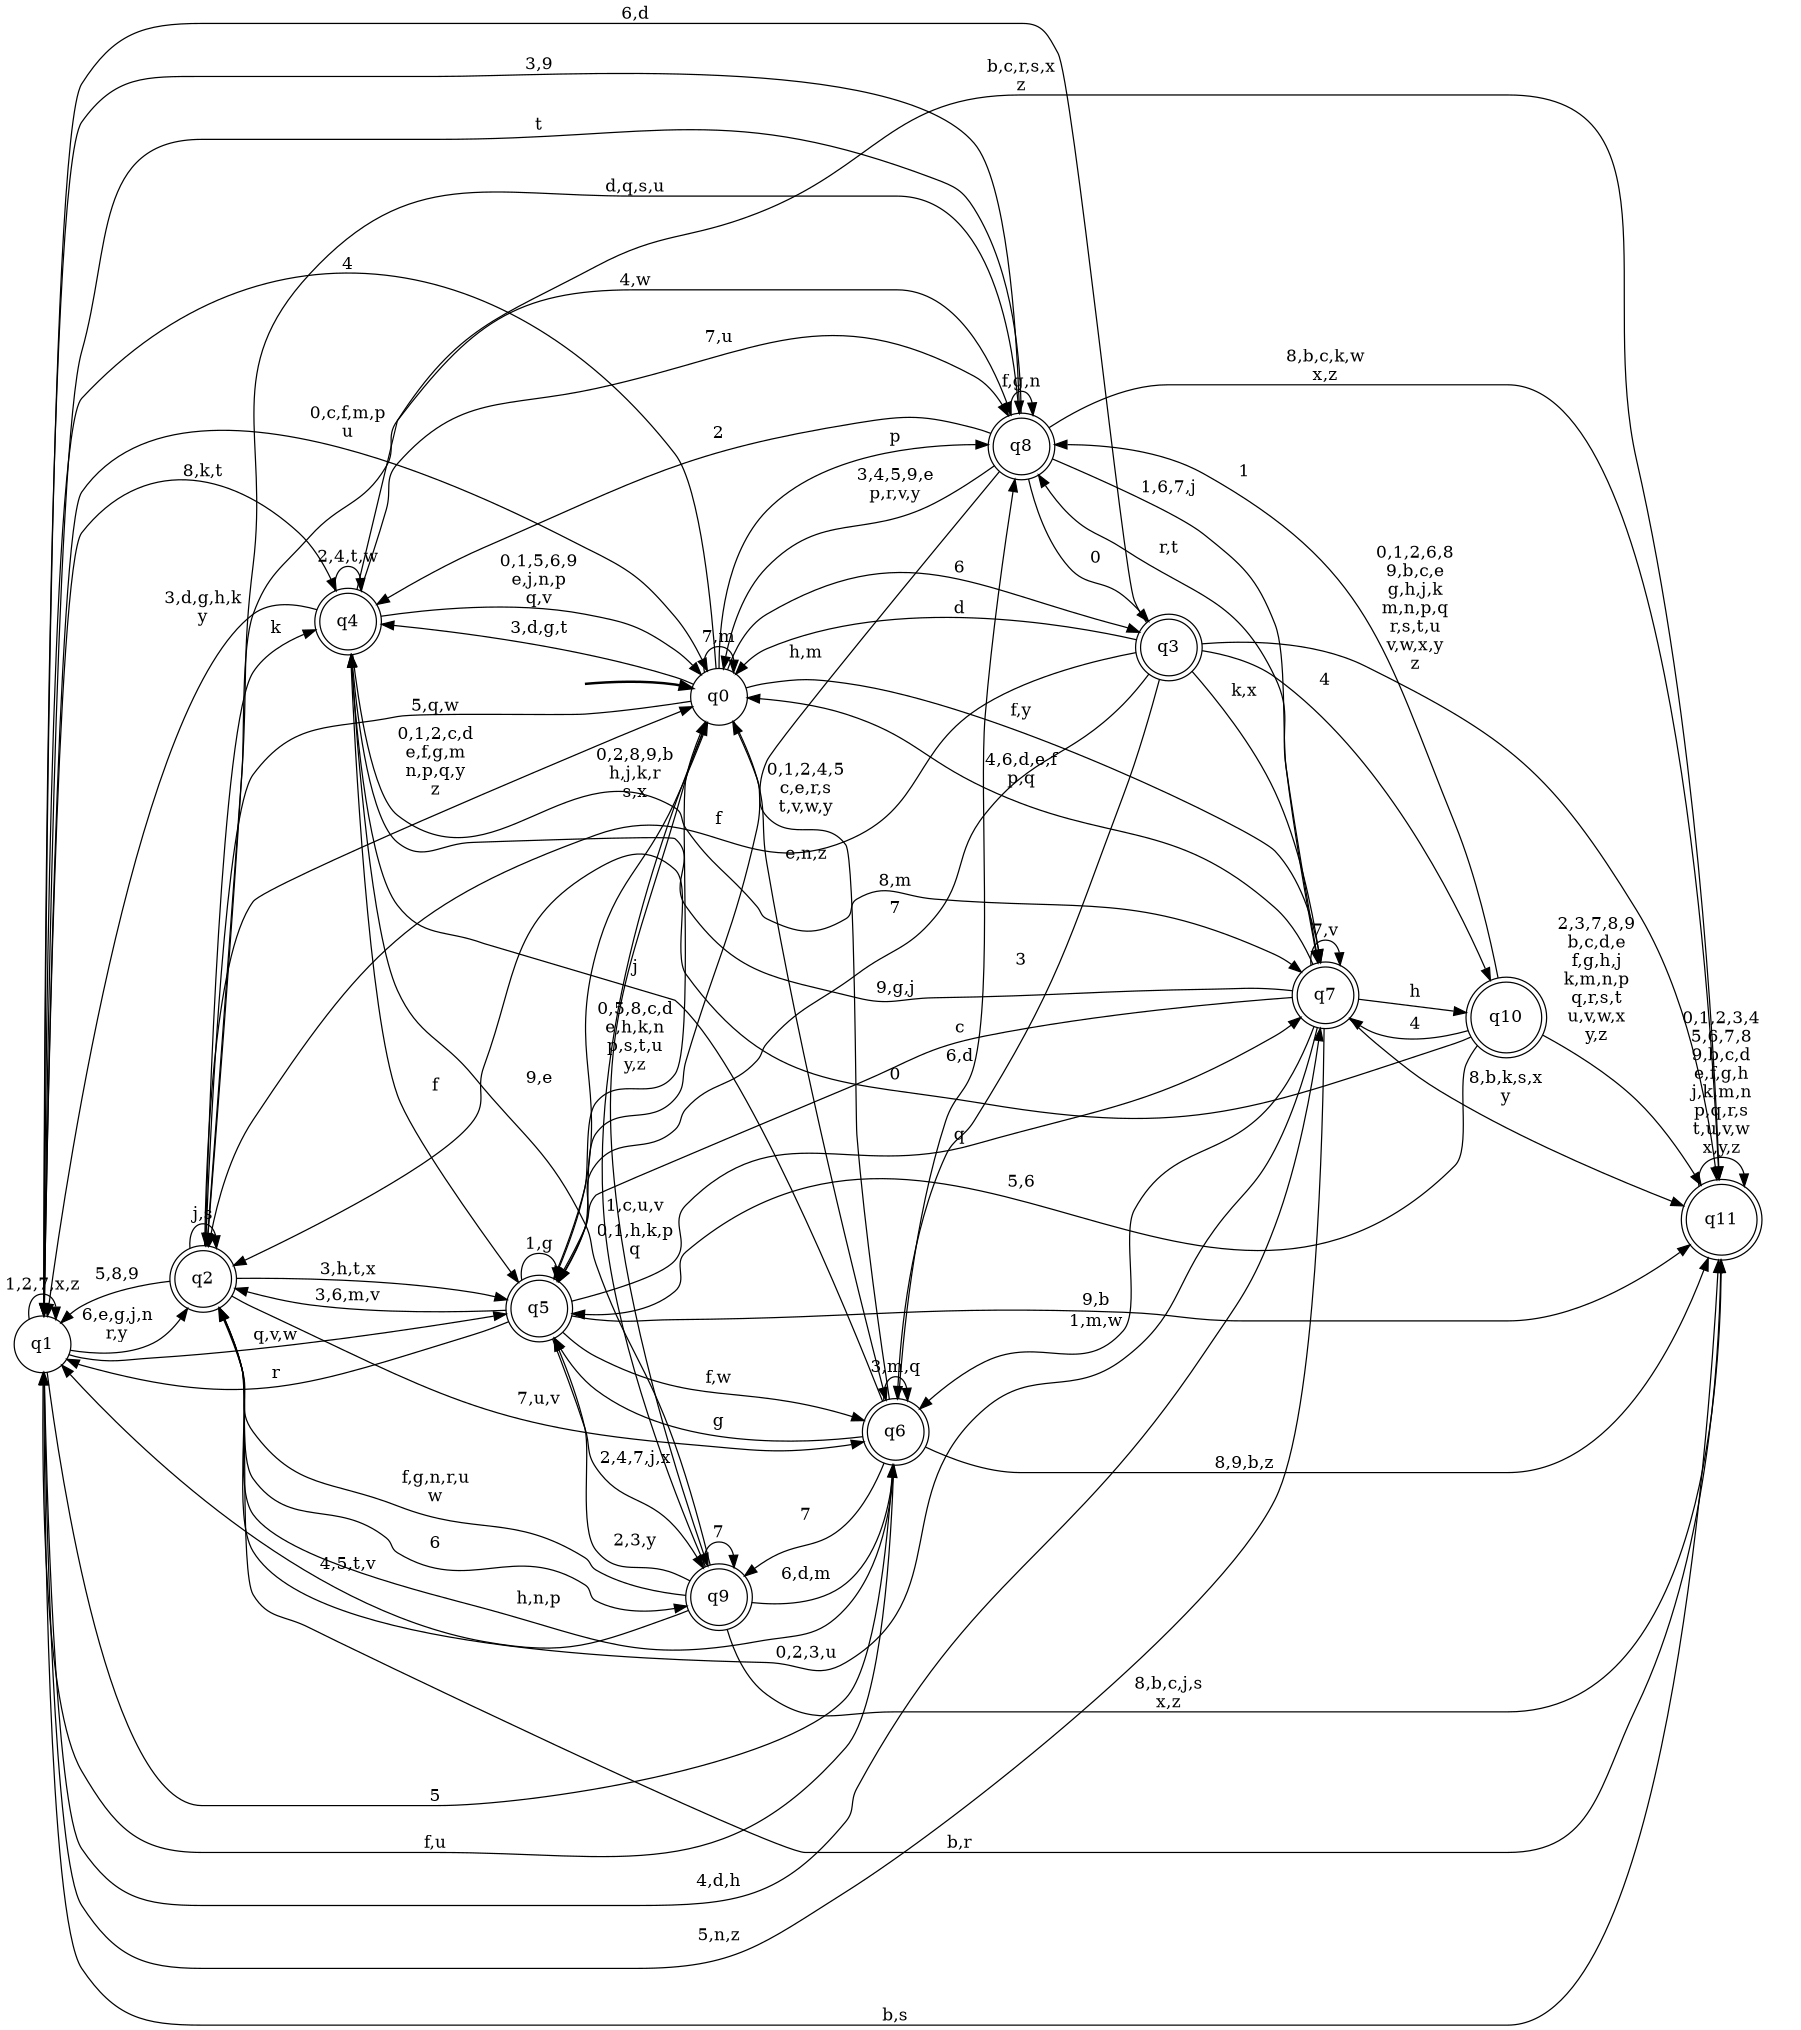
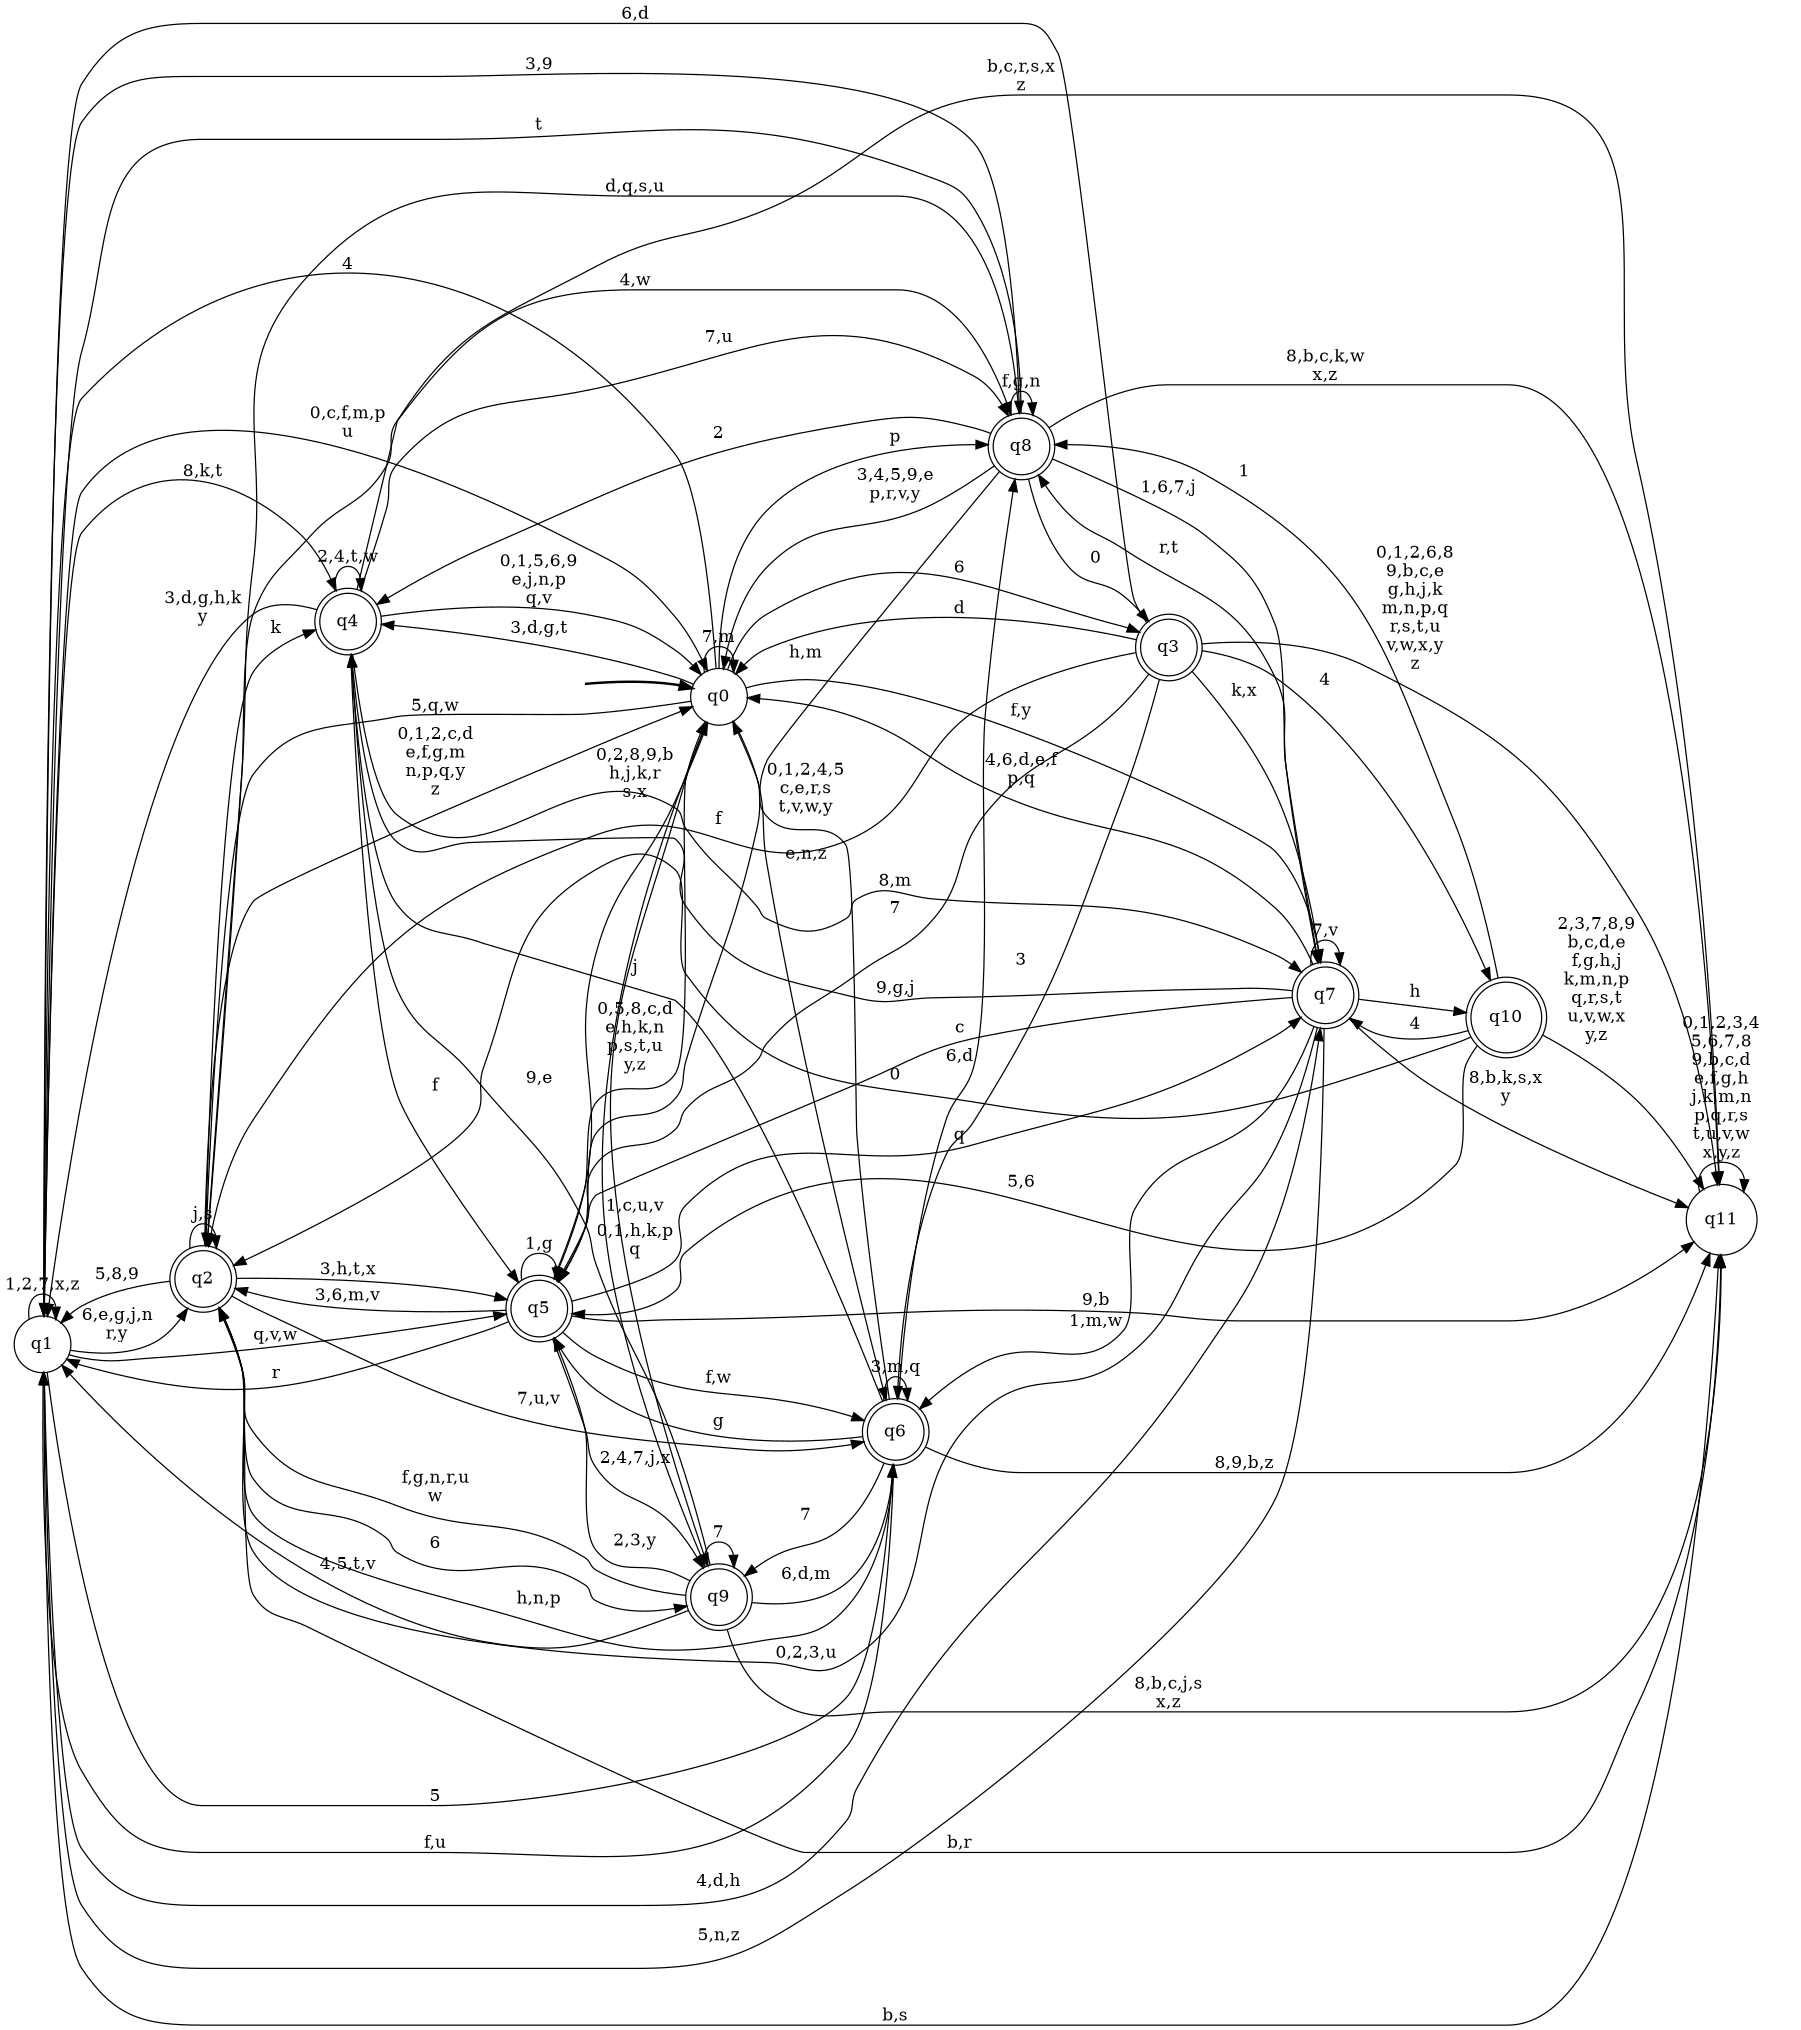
  digraph {
    rankdir=LR
    node [shape=doublecircle style="rounded,filled" color=black fillcolor=white]
    __start0 [height=0 shape=none style=invis width=0 color="" fillcolor=""]
    n2 [label=q0 shape=circle style=filled]
    n3 [label=q1 shape=circle style=filled]
    n4 [label=q2]
    n5 [label=q3]
    n6 [label=q4]
    n7 [label=q5]
    n8 [label=q6]
    n9 [label=q7]
    n10 [label=q8]
    n11 [label=q9]
-   n12 [label=q11 style=filled]
+   n12 [label=q11 shape=circle style=filled]
    n13 [label=q10]
    subgraph cluster_1 {
      nodesep=0.15
      ranksep=0.15
      style=invis
      __start0
      n2
    }
    __start0 -> n2 [penwidth=2]
    n2 -> n2 [label="7,m"]
    n2 -> n3 [label=4]
    n2 -> n4 [label="5,q,w"]
    n2 -> n5 [label=6]
    n2 -> n6 [label="3,d,g,t"]
    n2 -> n7 [label="0,2,8,9,b\nh,j,k,r\ns,x"]
    n2 -> n8 [label="e,n,z"]
    n2 -> n9 [label="f,y"]
    n2 -> n10 [label=p]
    n2 -> n11 [label="1,c,u,v"]
    n3 -> n2 [label="0,c,f,m,p\nu"]
    n3 -> n3 [label="1,2,7,x,z"]
    n3 -> n4 [label="6,e,g,j,n\nr,y"]
    n3 -> n6 [label="8,k,t"]
    n3 -> n7 [label="q,v,w"]
    n3 -> n8 [label=5]
    n3 -> n9 [label="4,d,h"]
    n3 -> n10 [label="3,9"]
    n3 -> n12 [label="b,s"]
    n4 -> n2 [label="0,1,2,c,d\ne,f,g,m\nn,p,q,y\nz"]
    n4 -> n3 [label="5,8,9"]
    n4 -> n4 [label="j,s"]
    n4 -> n6 [label=k]
    n4 -> n7 [label="3,h,t,x"]
    n4 -> n8 [label="7,u,v"]
    n4 -> n10 [label="4,w"]
    n4 -> n11 [label=6]
    n4 -> n12 [label="b,r"]
    n5 -> n2 [label=d]
    n5 -> n3 [label="6,d"]
    n5 -> n4 [label=f]
    n5 -> n7 [label=7]
    n5 -> n8 [label=3]
    n5 -> n9 [label="k,x"]
    n5 -> n12 [label="0,1,2,6,8\n9,b,c,e\ng,h,j,k\nm,n,p,q\nr,s,t,u\nv,w,x,y\nz"]
    n5 -> n13 [label=4]
    n6 -> n2 [label="0,1,5,6,9\ne,j,n,p\nq,v"]
    n6 -> n3 [label="3,d,g,h,k\ny"]
    n6 -> n6 [label="2,4,t,w"]
    n6 -> n7 [label=f]
    n6 -> n9 [label="8,m"]
    n6 -> n10 [label="7,u"]
    n6 -> n12 [label="b,c,r,s,x\nz"]
    n7 -> n2 [label="0,5,8,c,d\ne,h,k,n\np,s,t,u\ny,z"]
    n7 -> n3 [label=r]
    n7 -> n4 [label="3,6,m,v"]
    n7 -> n7 [label="1,g"]
    n7 -> n8 [label="f,w"]
    n7 -> n9 [label=q]
    n7 -> n11 [label="2,4,7,j,x"]
    n7 -> n12 [label="9,b"]
    n8 -> n2 [label="0,1,2,4,5\nc,e,r,s\nt,v,w,y"]
    n8 -> n3 [label="f,u"]
    n8 -> n4 [label="h,n,p"]
    n8 -> n6 [label=j]
    n8 -> n7 [label=g]
    n8 -> n8 [label="3,m,q"]
    n8 -> n10 [label="6,d"]
    n8 -> n11 [label=7]
    n8 -> n12 [label="8,9,b,z"]
    n9 -> n2 [label="4,6,d,e,f\np,q"]
    n9 -> n3 [label="5,n,z"]
    n9 -> n4 [label="0,2,3,u"]
    n9 -> n6 [label="9,g,j"]
    n9 -> n7 [label=c]
    n9 -> n8 [label="1,m,w"]
    n9 -> n9 [label="7,v"]
    n9 -> n10 [label="r,t"]
    n9 -> n12 [label="8,b,k,s,x\ny"]
    n9 -> n13 [label=h]
    n10 -> n2 [label="3,4,5,9,e\np,r,v,y"]
    n10 -> n3 [label=t]
    n10 -> n4 [label="d,q,s,u"]
    n10 -> n5 [label=0]
    n10 -> n6 [label=2]
    n10 -> n7 [label="h,m"]
    n10 -> n9 [label="1,6,7,j"]
    n10 -> n10 [label="f,g,n"]
    n10 -> n12 [label="8,b,c,k,w\nx,z"]
    n11 -> n2 [label="0,1,h,k,p\nq"]
    n11 -> n3 [label="4,5,t,v"]
    n11 -> n4 [label="f,g,n,r,u\nw"]
    n11 -> n6 [label="9,e"]
    n11 -> n7 [label="2,3,y"]
    n11 -> n8 [label="6,d,m"]
    n11 -> n11 [label=7]
    n11 -> n12 [label="8,b,c,j,s\nx,z"]
    n12 -> n12 [label="0,1,2,3,4\n5,6,7,8\n9,b,c,d\ne,f,g,h\nj,k,m,n\np,q,r,s\nt,u,v,w\nx,y,z"]
    n13 -> n4 [label=0]
    n13 -> n7 [label="5,6"]
    n13 -> n9 [label=4]
    n13 -> n10 [label=1]
    n13 -> n12 [label="2,3,7,8,9\nb,c,d,e\nf,g,h,j\nk,m,n,p\nq,r,s,t\nu,v,w,x\ny,z"]
  }
